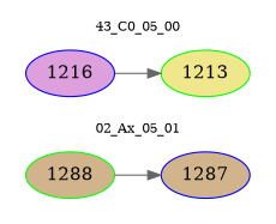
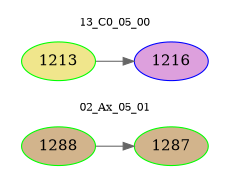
  digraph {
    rankdir=LR
    node [color=green fillcolor=tan style=filled]
    edge [color=gray40]
    n1 [label=1288]
-   n2 [color=blue label=1287]
+   n2 [label=1287]
    n3 [fillcolor=khaki label=1213]
    n4 [color=blue fillcolor=plum label=1216]
    subgraph cluster_1 {
      color=white
      fontsize=10
      label="02_Ax_05_01"
      n1
      n2
    }
    subgraph cluster_2 {
      color=white
      fontsize=10
-     label="43_C0_05_00"
+     label="13_C0_05_00"
      n3
      n4
    }
    n1 -> n2
-   n4 -> n3
+   n3 -> n4
  }
